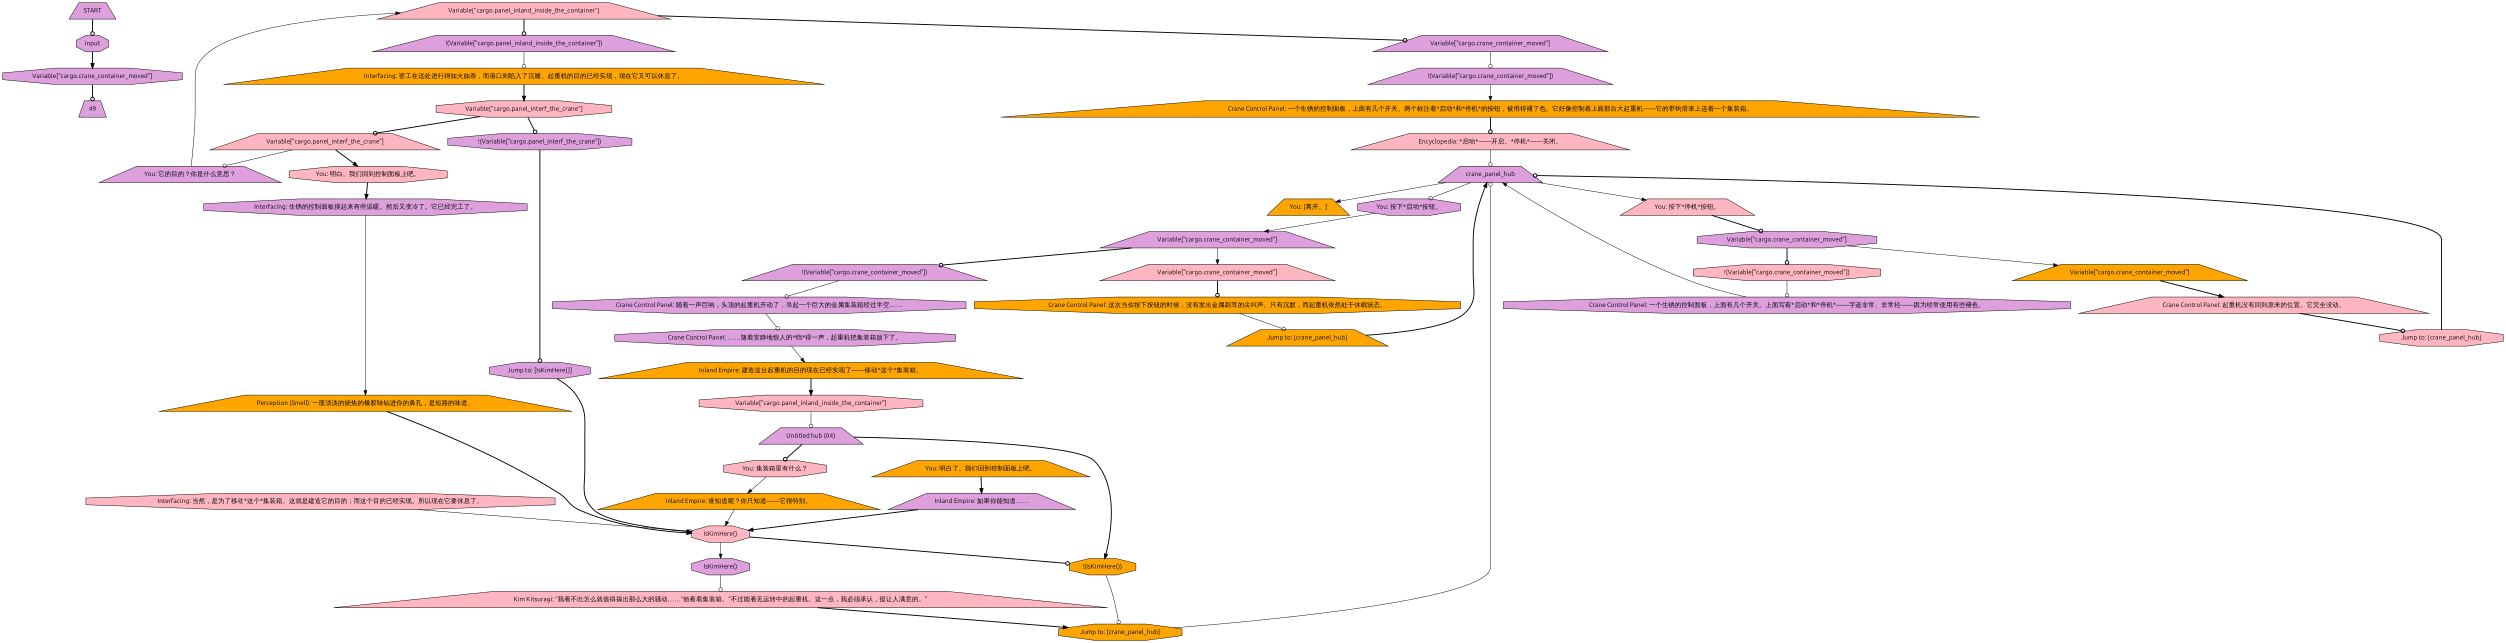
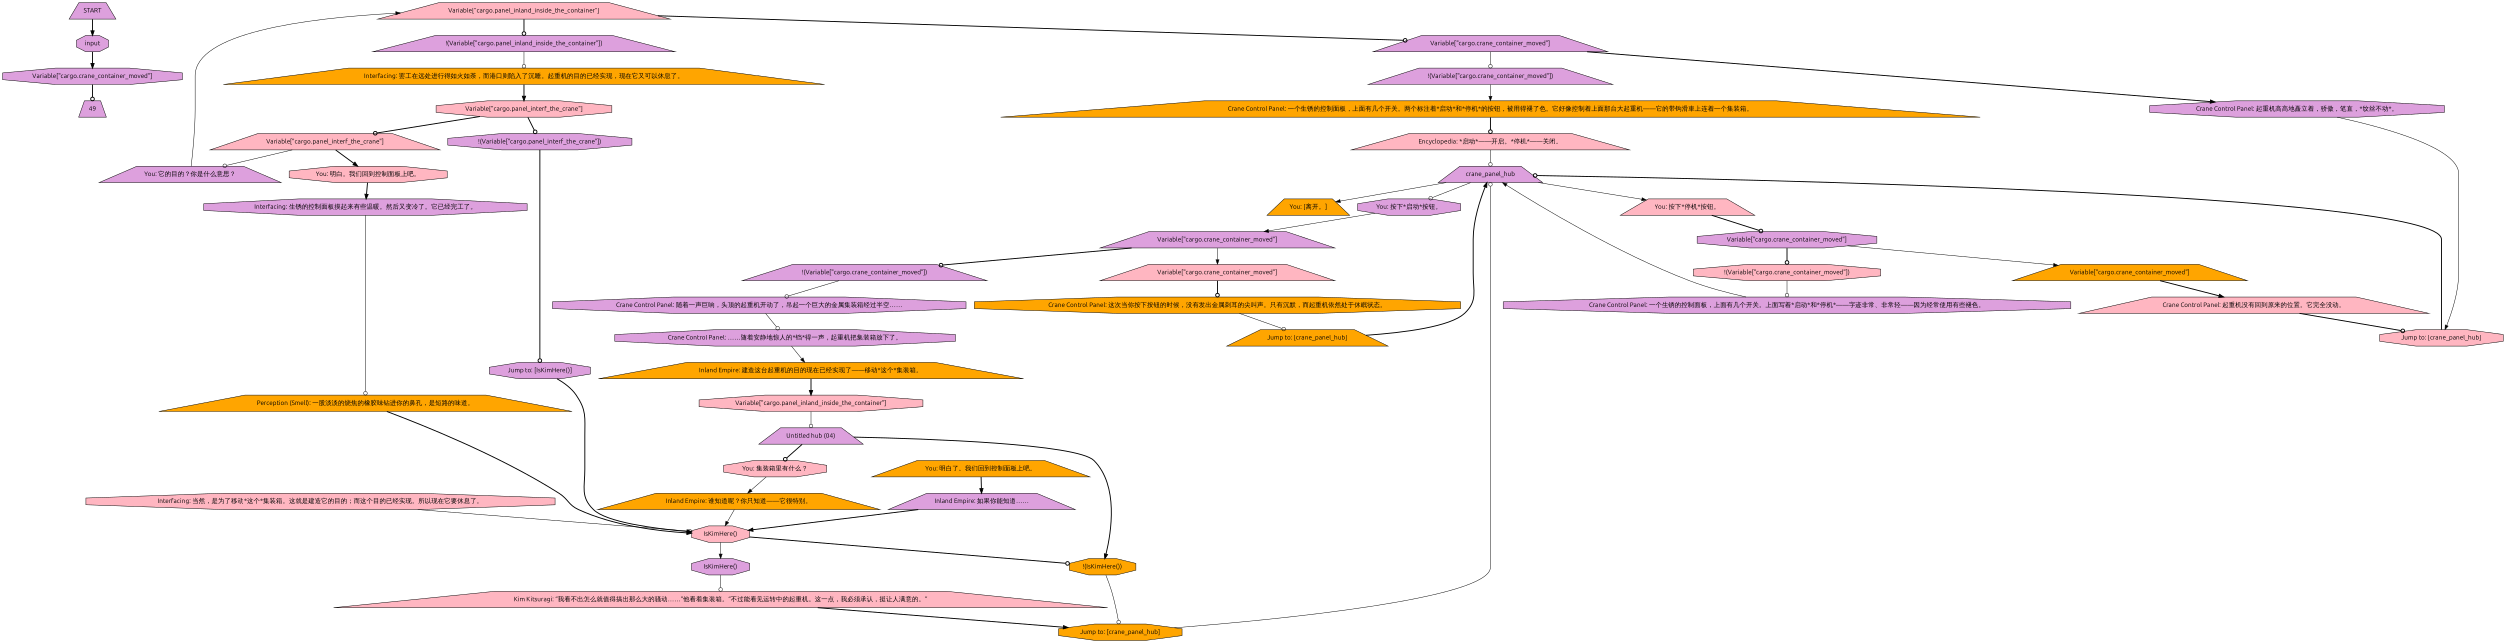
  digraph {
    fontname=Ubuntu
    node [fillcolor=plum fontname=Ubuntu shape=trapezium style=filled]
    edge [arrowhead=odot fontname=Ubuntu style=bold]
    n1 [label=START]
    n2 [label=input shape=octagon]
    n3 [label="Variable[\"cargo.crane_container_moved\"]" shape=octagon]
    49
    n5 [fillcolor=orange label="You: [离开。]"]
    n6 [fillcolor=lightpink label="Encyclopedia: *启动*——开启。*停机*——关闭。"]
    n7 [label=crane_panel_hub]
    n8 [fillcolor=lightpink label="You: 按下*停机*按钮。"]
    n9 [label="You: 按下*启动*按钮。" shape=octagon]
    n10 [fillcolor=lightpink label="IsKimHere()" shape=octagon]
    n11 [label="IsKimHere()" shape=octagon]
    n12 [fillcolor=orange label="!(IsKimHere())" shape=octagon]
    n13 [fillcolor=lightpink label="Kim Kitsuragi: “我看不出怎么就值得搞出那么大的骚动……”他看着集装箱。“不过能看见运转中的起重机。这一点，我必须承认，挺让人满意的。”"]
    n14 [fillcolor=orange label="Jump to: [crane_panel_hub]" shape=octagon]
    n15 [fillcolor=orange label="Crane Control Panel: 这次当你按下按钮的时候，没有发出金属刺耳的尖叫声。只有沉默，而起重机依然处于休眠状态。" shape=octagon]
    n16 [fillcolor=orange label="Jump to: [crane_panel_hub]"]
    n17 [fillcolor=lightpink label="Crane Control Panel: 起重机没有回到原来的位置。它完全没动。"]
    n18 [fillcolor=lightpink label="Jump to: [crane_panel_hub]" shape=octagon]
    n19 [label="Crane Control Panel: 随着一声巨响，头顶的起重机开动了，吊起一个巨大的金属集装箱经过半空……" shape=octagon]
    n20 [label="Crane Control Panel: ……随着安静地惊人的*铛*得一声，起重机把集装箱放下了。" shape=octagon]
    n21 [fillcolor=orange label="Inland Empire: 建造这台起重机的目的现在已经实现了——移动*这个*集装箱。"]
    n22 [fillcolor=lightpink label="You: 明白。我们回到控制面板上吧。" shape=octagon]
    n23 [label="Interfacing: 生锈的控制面板摸起来有些温暖。然后又变冷了。它已经完工了。" shape=octagon]
    n24 [fillcolor=orange label="Perception (Smell): 一股淡淡的烧焦的橡胶味钻进你的鼻孔，是短路的味道。"]
    n25 [label="Variable[\"cargo.crane_container_moved\"]" shape=octagon]
    n26 [fillcolor=orange label="Variable[\"cargo.crane_container_moved\"]"]
    n27 [fillcolor=lightpink label="!(Variable[\"cargo.crane_container_moved\"])" shape=octagon]
    n28 [label="Crane Control Panel: 一个生锈的控制面板，上面有几个开关。上面写着*启动*和*停机*——字迹非常、非常轻——因为经常使用有些褪色。" shape=octagon]
    n29 [fillcolor=lightpink label="Variable[\"cargo.panel_inland_inside_the_container\"]" shape=octagon]
    n30 [label="Untitled hub (04)"]
    n31 [label="Jump to: [IsKimHere()]" shape=octagon]
    n32 [label="Variable[\"cargo.crane_container_moved\"]"]
    n33 [fillcolor=lightpink label="Variable[\"cargo.crane_container_moved\"]"]
    n34 [label="!(Variable[\"cargo.crane_container_moved\"])"]
    n35 [fillcolor=orange label="You: 明白了。我们回到控制面板上吧。"]
    n36 [label="Inland Empire: 如果你能知道……"]
    n37 [label="You: 它的目的？你是什么意思？"]
    n38 [fillcolor=lightpink label="Variable[\"cargo.panel_inland_inside_the_container\"]"]
    n39 [label="!(Variable[\"cargo.panel_inland_inside_the_container\"])"]
    n40 [label="Variable[\"cargo.crane_container_moved\"]"]
    n41 [fillcolor=orange label="Interfacing: 罢工在远处进行得如火如荼，而港口则陷入了沉睡。起重机的目的已经实现，现在它又可以休息了。"]
    n42 [fillcolor=lightpink label="Variable[\"cargo.panel_interf_the_crane\"]" shape=octagon]
    n43 [fillcolor=lightpink label="Variable[\"cargo.panel_interf_the_crane\"]"]
    n44 [label="!(Variable[\"cargo.panel_interf_the_crane\"])" shape=octagon]
    n45 [fillcolor=lightpink label="You: 集装箱里有什么？" shape=octagon]
    n46 [fillcolor=orange label="Inland Empire: 谁知道呢？你只知道——它很特别。"]
    n47 [fillcolor=orange label="Crane Control Panel: 一个生锈的控制面板，上面有几个开关。两个标注着*启动*和*停机*的按钮，被用得褪了色。它好像控制着上面那台大起重机——它的带钩滑車上连着一个集装箱。"]
    n48 [fillcolor=lightpink label="Interfacing: 当然，是为了移动*这个*集装箱。这就是建造它的目的；而这个目的已经实现。所以现在它要休息了。" shape=octagon]
    n49 [label="!(Variable[\"cargo.crane_container_moved\"])"]
-   n1 -> n2
+   n50 [label="Crane Control Panel: 起重机高高地矗立着，骄傲，笔直，*纹丝不动*。" shape=octagon]
+   n1 -> n2 [arrowhead=normal]
    n2 -> n3 [arrowhead=normal]
    n3 -> 49
    n6 -> n7 [style=solid]
    n7 -> n5 [arrowhead=normal style=solid]
    n7 -> n8 [arrowhead=normal style=solid]
    n7 -> n9 [style=solid]
    n8 -> n25
    n9 -> n32 [arrowhead=normal style=solid]
    n10 -> n11 [arrowhead=normal style=solid]
    n10 -> n12
    n11 -> n13 [style=solid]
    n12 -> n14 [style=solid]
    n13 -> n14 [arrowhead=normal]
    n14 -> n7 [style=solid]
    n15 -> n16 [style=solid]
    n16 -> n7 [arrowhead=normal]
    n17 -> n18
    n18 -> n7
    n19 -> n20 [style=solid]
    n20 -> n21 [arrowhead=normal style=solid]
    n21 -> n29 [arrowhead=normal]
    n22 -> n23 [arrowhead=normal]
-   n23 -> n24 [arrowhead=normal style=solid]
+   n23 -> n24 [style=solid]
    n24 -> n10 [arrowhead=normal]
    n25 -> n26 [arrowhead=normal style=solid]
    n25 -> n27
    n26 -> n17 [arrowhead=normal]
    n27 -> n28 [style=solid]
    n28 -> n7 [arrowhead=normal style=solid]
    n29 -> n30 [style=solid]
    n30 -> n12 [arrowhead=normal]
    n30 -> n45
    n31 -> n10 [arrowhead=normal]
    n32 -> n33 [arrowhead=normal style=solid]
    n32 -> n34
    n33 -> n15
    n34 -> n19 [style=solid]
    n35 -> n36 [arrowhead=normal]
    n36 -> n10 [arrowhead=normal]
    n37 -> n38 [arrowhead=normal style=solid]
    n38 -> n39
    n38 -> n40
    n39 -> n41 [style=solid]
    n40 -> n49 [style=solid]
+   n40 -> n50 [arrowhead=normal]
    n41 -> n42 [arrowhead=normal]
    n42 -> n43
    n42 -> n44
    n43 -> n22 [arrowhead=normal]
    n43 -> n37 [style=solid]
    n44 -> n31
    n45 -> n46 [arrowhead=normal style=solid]
    n46 -> n10 [arrowhead=normal style=solid]
    n47 -> n6
    n48 -> n10 [style=solid]
    n49 -> n47 [arrowhead=normal style=solid]
+   n50 -> n18 [arrowhead=normal style=solid]
  }
